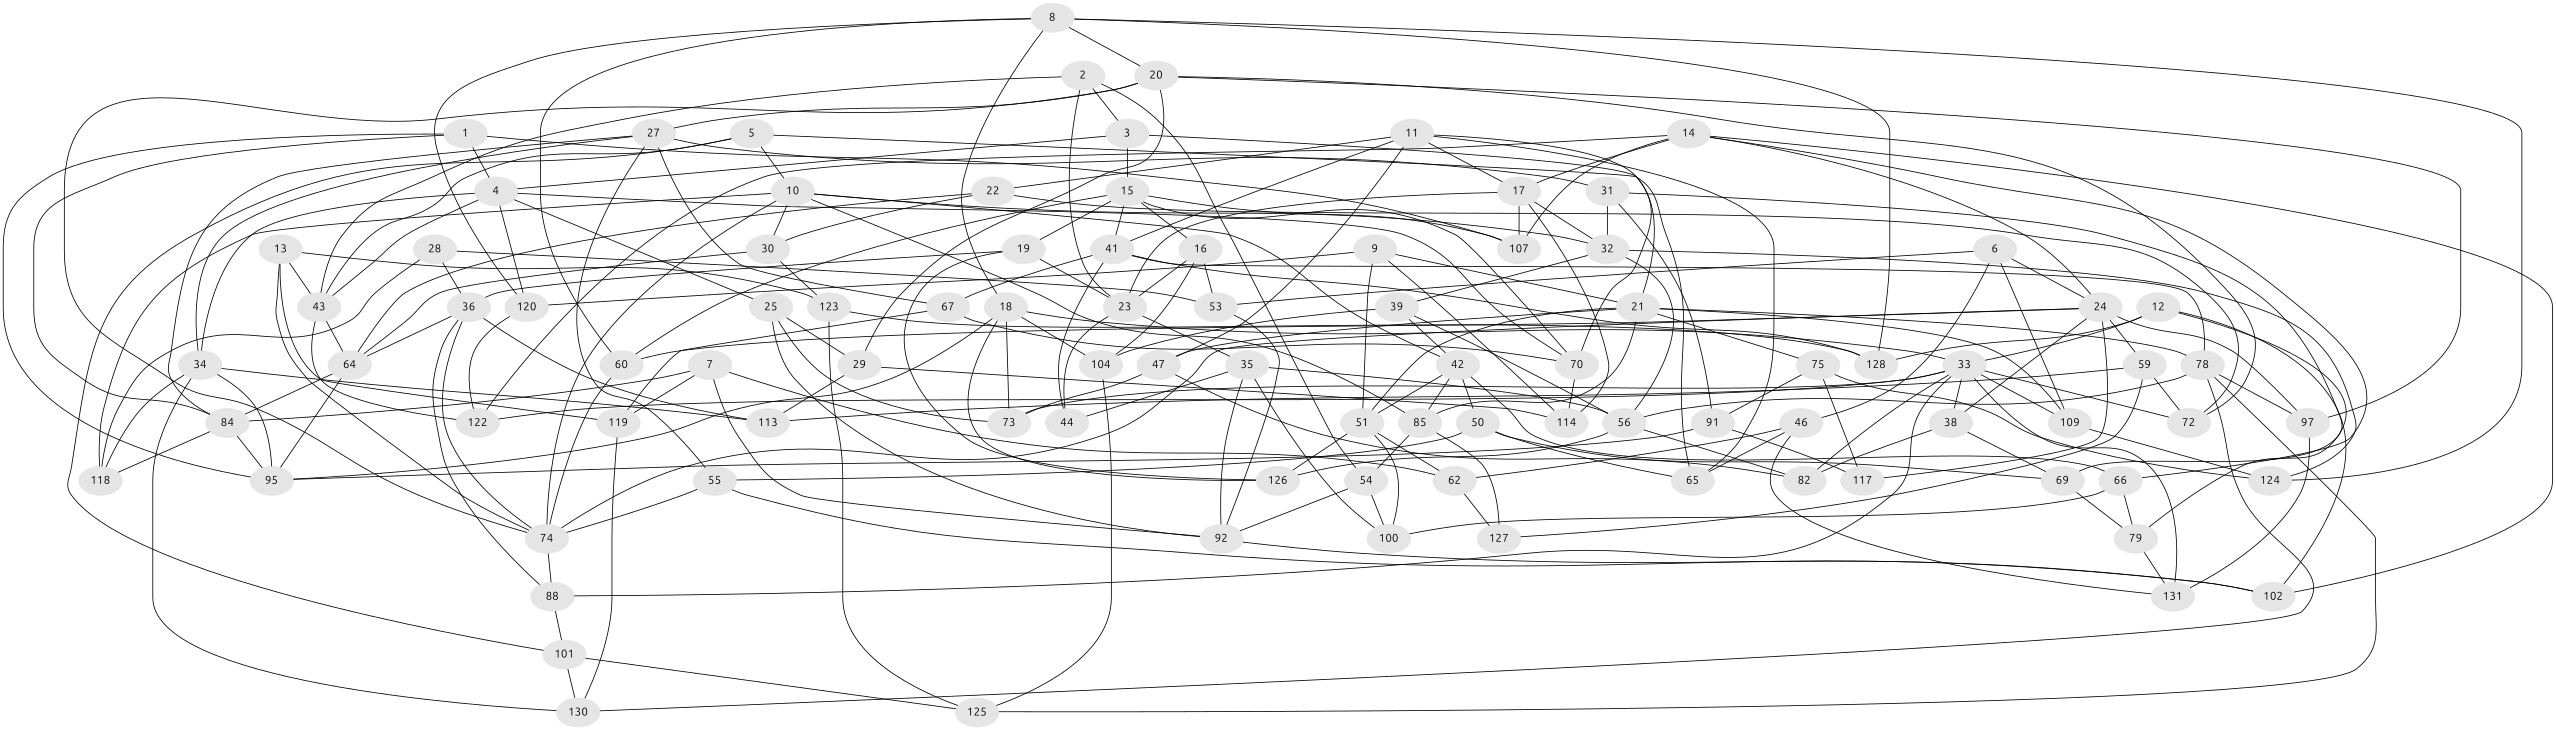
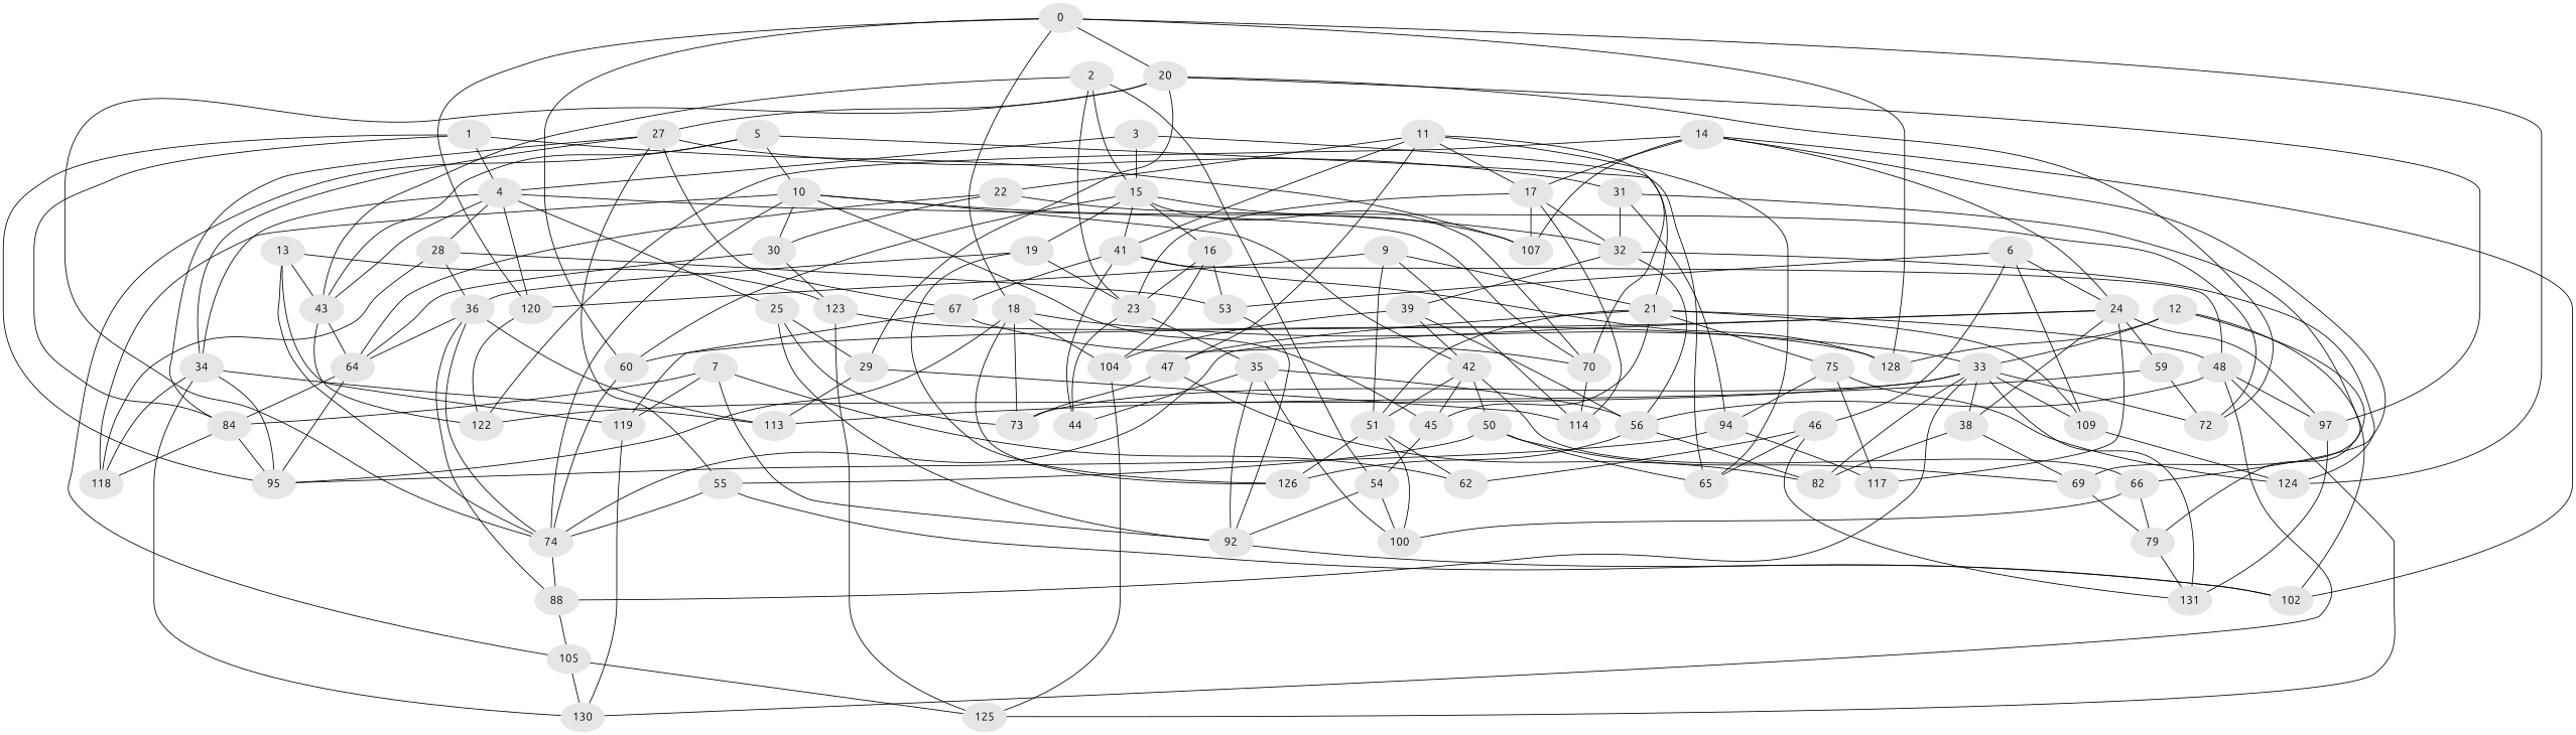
  graph {
    fontname=Ubuntu
    node [color=gray90 fontname=Ubuntu style=filled]
    edge [fontname=Ubuntu]
    4 [super="+26+96"]
    43 [super="+86"]
    25
    28
    34 [super="+111"]
    70 [super="+106"]
    120
    1
    84 [super="+112"]
    95 [super="+129"]
    107
    118
    2
    3
    23 [super="+40"]
    54
    15 [super="+90+37"]
    21 [super="+87+115"]
    35
    44
    122
    64 [super="+68"]
    92 [super="+105"]
    100
    60
    41 [super="+61"]
    16
    19
    109
    51 [super="+132"]
-   45 [super="+80+83" label=85]
+   45 [super="+80+83"]
    47
-   48 [super="+58" label=78]
+   48 [super="+58"]
    75
    73
    29
    53
    36 [super="+135"]
    113
    130
    114
    10 [super="+71"]
    30
    32 [super="+49"]
    42 [super="+93"]
    74 [super="+85+89"]
    5
    65
-   101
+   101 [label=105]
    125
    24 [super="+99+52"]
    97
    38
    59
    117
    6
    46
    62
    131
    124
    7
    119
-   127
    102
-   8 [super="+94"]
+   8 [super="+94" label=0]
    18 [super="+77"]
    20 [super="+76"]
    128
    33 [super="+57+108"]
    104
    126
    27 [super="+63"]
    72
    9
    123
    39
    56 [super="+103"]
    66
    50
    88
    11 [super="+134"]
    17 [super="+81"]
    22
    67
    82 [super="+98"]
    12
    79
    13
    14 [super="+110"]
    31
    55
-   91
+   91 [label=94]
    69
    4 -- 43
    4 -- 25
+   4 -- 28
    4 -- 34
    4 -- 70
    4 -- 120
    43 -- 122
    43 -- 64
    25 -- 92
    25 -- 73
    25 -- 29
    28 -- 118
    28 -- 53
    28 -- 36
    34 -- 95
    34 -- 118
    34 -- 113
    34 -- 130
    70 -- 114
    120 -- 122
    1 -- 4
    1 -- 84
    1 -- 95
    1 -- 107
    84 -- 95
    84 -- 118
    2 -- 43
-   2 -- 3
+   2 -- 15
    2 -- 23
    2 -- 54
    3 -- 4
    3 -- 15
    3 -- 21
    23 -- 35
    23 -- 44
    54 -- 92
    54 -- 100
    15 -- 70 [weight=2]
    15 -- 107
    15 -- 60
    15 -- 41
    15 -- 16
    15 -- 19
    21 -- 109
    21 -- 51
    21 -- 45
    21 -- 47
    21 -- 48
    21 -- 75
    35 -- 44
    35 -- 92
    35 -- 100
    35 -- 56
    64 -- 84
    64 -- 95
    92 -- 102
    60 -- 74
    41 -- 44
    41 -- 48
    41 -- 128
    41 -- 67
    16 -- 23
    16 -- 53
    16 -- 104
    19 -- 23
    19 -- 36
    19 -- 126
    109 -- 124
    51 -- 100
    51 -- 62
    51 -- 126
    45 -- 54
-   45 -- 127
    47 -- 73
    47 -- 82
    48 -- 130
    48 -- 125
    48 -- 97
    48 -- 56
    75 -- 117
    75 -- 124
    75 -- 91
    29 -- 113
    29 -- 114
    53 -- 92
    36 -- 64
    36 -- 113
    36 -- 74
    36 -- 88
    10 -- 118
    10 -- 45 [weight=2]
    10 -- 30
    10 -- 32
    10 -- 42
    10 -- 74
    30 -- 64
    30 -- 123
    32 -- 124
    32 -- 39
    32 -- 56
    42 -- 51
    42 -- 45
    42 -- 66
    42 -- 50
    74 -- 88
    5 -- 43
    5 -- 10
    5 -- 65
    5 -- 101
    101 -- 130
    101 -- 125
    24 -- 60
    24 -- 74
    24 -- 97
    24 -- 38
    24 -- 59
    24 -- 117
    97 -- 131
    38 -- 82
    38 -- 69
    59 -- 113
-   59 -- 127
    59 -- 72
    6 -- 109
    6 -- 53
    6 -- 24
    6 -- 46
    46 -- 65
    46 -- 62
    46 -- 131
-   62 -- 127
    7 -- 84
    7 -- 92
    7 -- 62
    7 -- 119
    119 -- 130
    8 -- 120
    8 -- 60
    8 -- 124
    8 -- 18
    8 -- 20
    8 -- 128
    18 -- 95
    18 -- 73
    18 -- 33
    18 -- 104
    18 -- 126
    20 -- 29
    20 -- 74
    20 -- 97
    20 -- 27
    20 -- 72
    33 -- 122
    33 -- 109
    33 -- 73
    33 -- 38
    33 -- 131
    33 -- 72
    33 -- 88
    33 -- 82
    104 -- 125
    27 -- 34
    27 -- 84
    27 -- 67
    27 -- 31
    27 -- 55
    9 -- 120
    9 -- 21
    9 -- 51
    9 -- 114
    123 -- 125
    123 -- 128
    39 -- 42
    39 -- 104
    39 -- 56
    56 -- 126
    56 -- 82
    66 -- 100
    66 -- 79
    50 -- 65
    50 -- 55
    50 -- 69
    88 -- 101
    11 -- 70
    11 -- 41
    11 -- 47
    11 -- 65
    11 -- 17
    11 -- 22
    17 -- 107
    17 -- 23
    17 -- 114
    17 -- 32
    22 -- 64
    22 -- 30
    22 -- 72
    67 -- 70
    67 -- 119
    12 -- 102
    12 -- 128
    12 -- 33
    12 -- 79
    79 -- 131
    13 -- 43
    13 -- 74
    13 -- 119
    13 -- 123
    14 -- 107
    14 -- 122
    14 -- 24
    14 -- 102
    14 -- 66
    14 -- 17
    31 -- 32
    31 -- 91
    31 -- 69
    55 -- 74
    55 -- 102
    91 -- 95
    91 -- 117
    69 -- 79
  }
